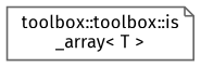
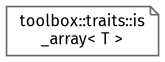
  digraph {
    rankdir=LR
    fontname="Fira Sans"
-   n1 [color=grey40 fillcolor=white fontname="Fira Sans" fontsize=10 height=0.2 label="toolbox::toolbox::is\l_array\< T \>" shape=note style=filled width=0.4]
+   n1 [color=grey40 fillcolor=white fontname="Fira Sans" fontsize=10 height=0.2 label="toolbox::traits::is\l_array\< T \>" shape=note style=filled width=0.4]
  }
